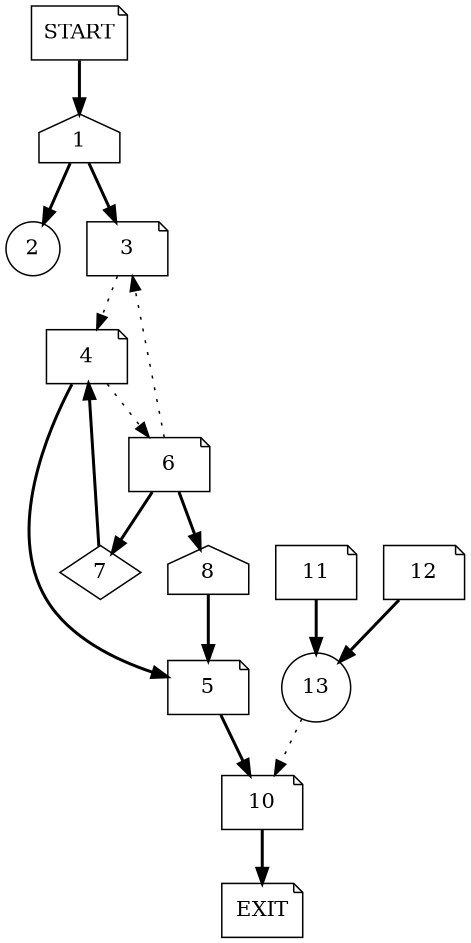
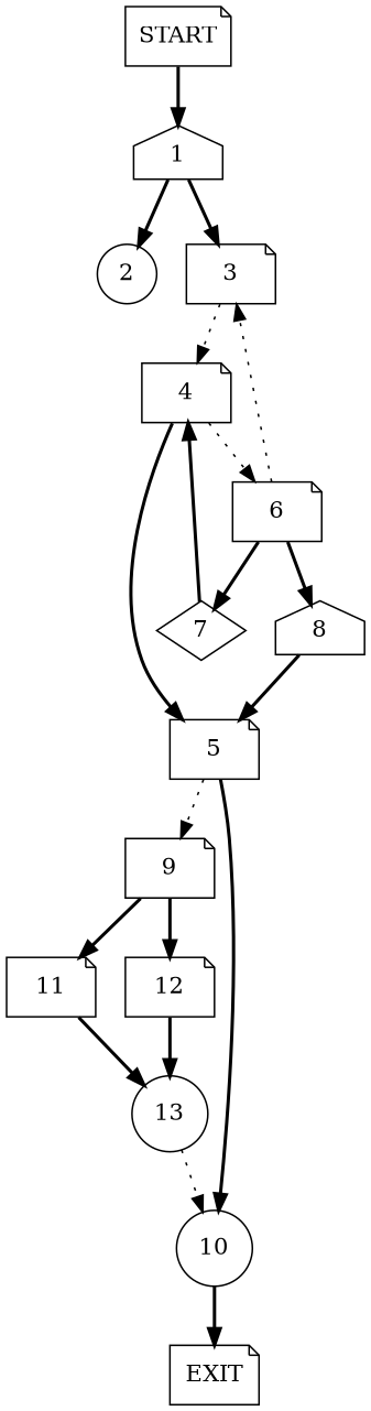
  digraph {
    node [shape=note]
    edge [style=bold]
    n1 [label=START]
    1 [shape=house]
    2 [shape=circle]
    3
    n5 [label=EXIT]
    4
    5
    6
-   10
+   9
+   10 [shape=circle]
    7 [shape=diamond]
    8 [shape=house]
    11
    12
    13 [shape=circle]
    n1 -> 1
    1 -> 2
    1 -> 3
    3 -> 4 [style=dotted]
    4 -> 5
    4 -> 6 [style=dotted]
+   5 -> 9 [style=dotted]
    5 -> 10
    6 -> 3 [style=dotted]
    6 -> 7
    6 -> 8
+   9 -> 11
+   9 -> 12
    10 -> n5
    7 -> 4
    8 -> 5
    11 -> 13
    12 -> 13
    13 -> 10 [style=dotted]
  }
